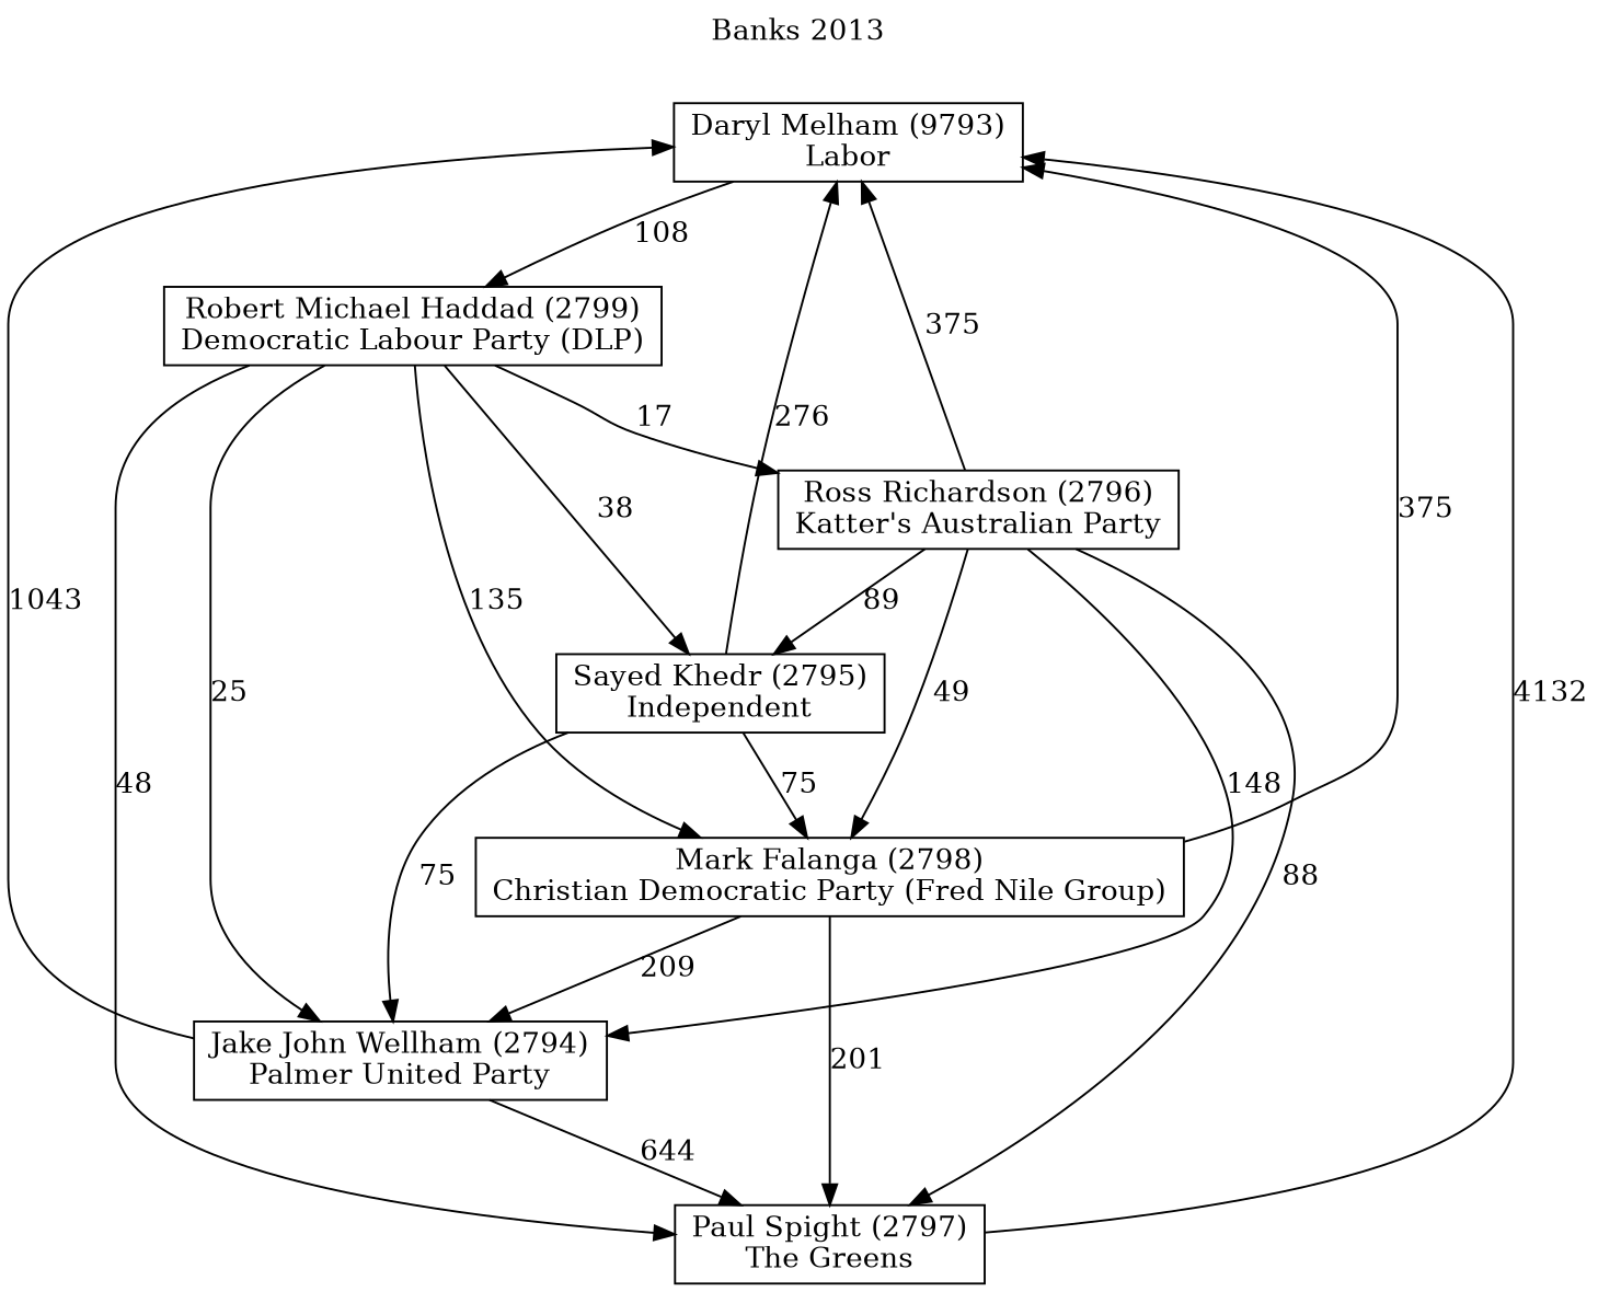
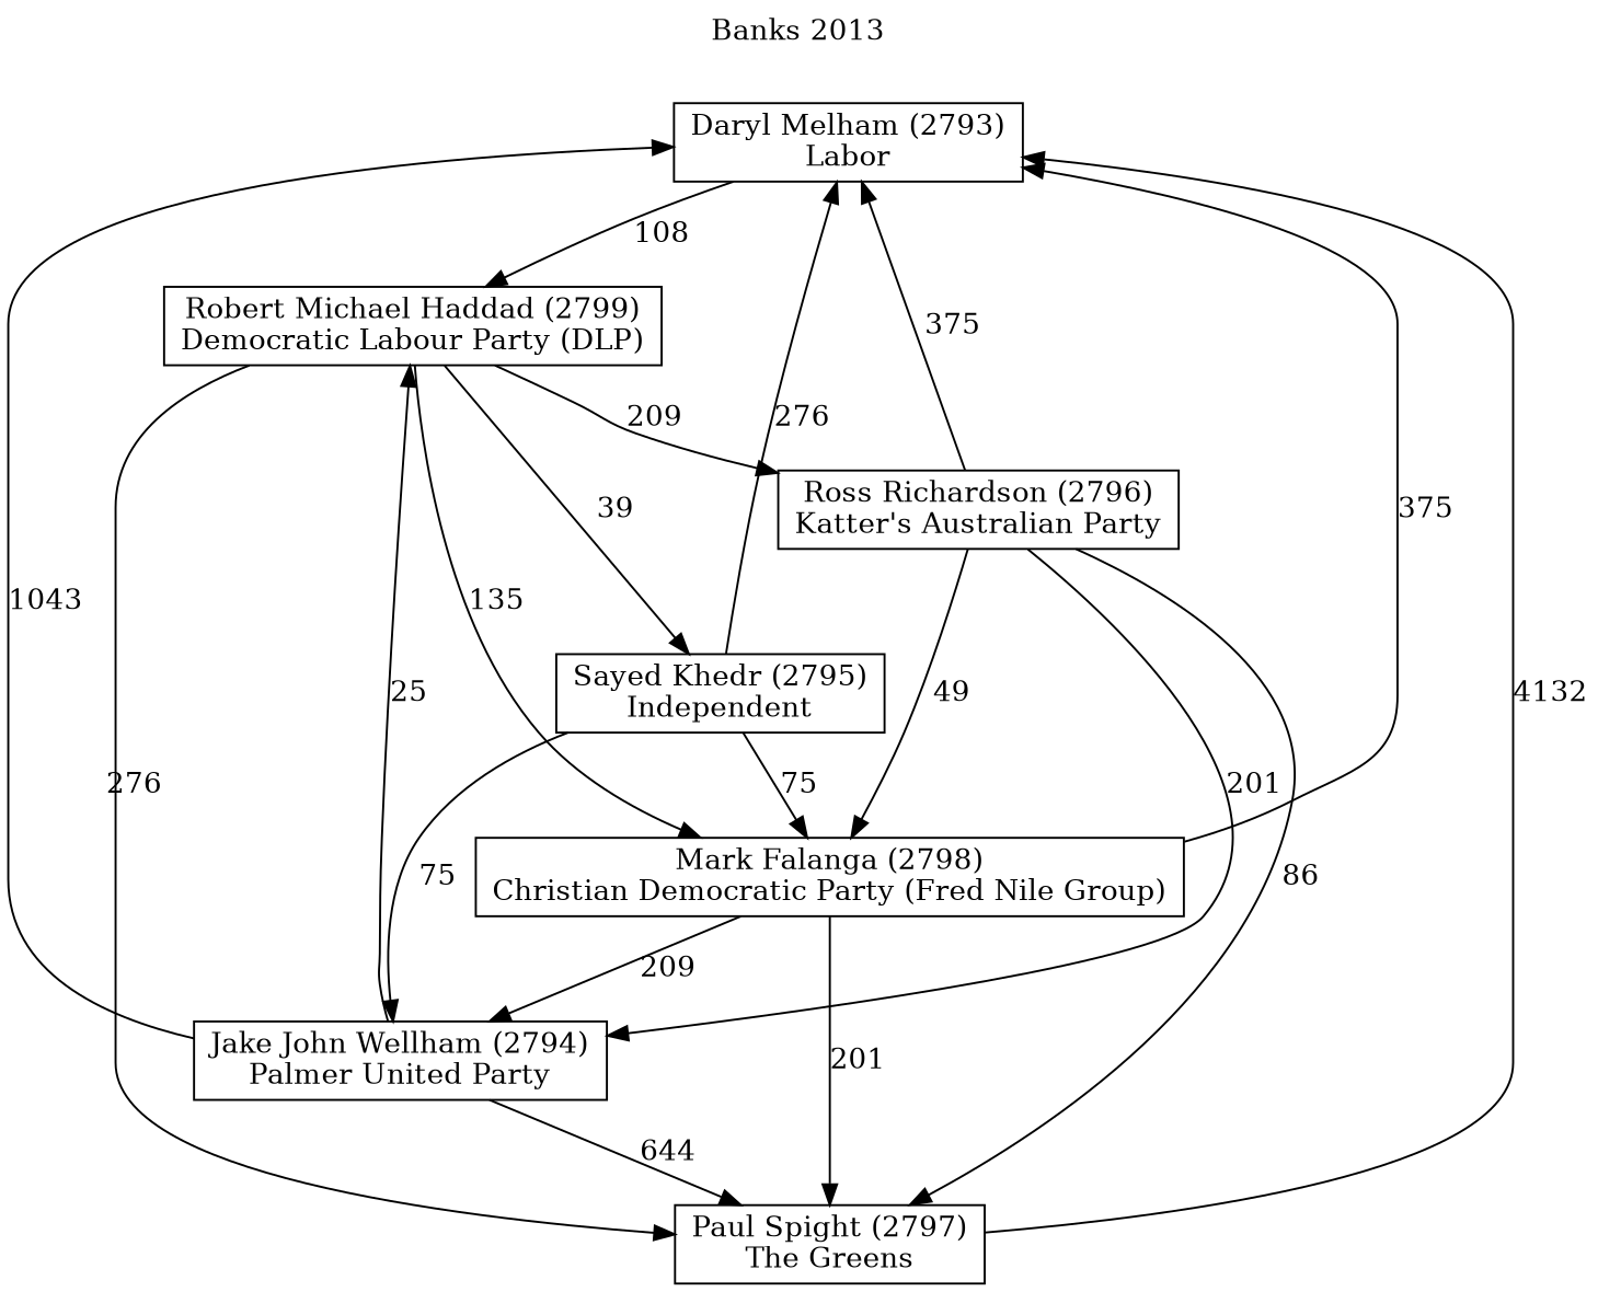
  digraph {
    label="Banks 2013"
    labelloc=t
    mclimit=10
    node [shape=box]
-   n1 [label="Daryl Melham (9793)\nLabor"]
+   n1 [label="Daryl Melham (2793)\nLabor"]
    n2 [label="Robert Michael Haddad (2799)\nDemocratic Labour Party (DLP)"]
    n3 [label="Jake John Wellham (2794)\nPalmer United Party"]
    n4 [label="Paul Spight (2797)\nThe Greens"]
    n5 [label="Mark Falanga (2798)\nChristian Democratic Party (Fred Nile Group)"]
    n6 [label="Ross Richardson (2796)\nKatter's Australian Party"]
    n7 [label="Sayed Khedr (2795)\nIndependent"]
    n1 -> n2 [label=108]
-   n2 -> n3 [label=25]
-   n2 -> n4 [label=48]
+   n3 -> n2 [label=25]
+   n2 -> n4 [label=276]
    n2 -> n5 [label=135]
-   n2 -> n6 [label=17]
-   n2 -> n7 [label=38]
+   n2 -> n6 [label=209]
+   n2 -> n7 [label=39]
    n3 -> n1 [label=1043]
    n3 -> n4 [label=644]
    n4 -> n1 [label=4132]
    n5 -> n1 [label=375]
    n5 -> n3 [label=209]
    n5 -> n4 [label=201]
    n6 -> n1 [label=375]
-   n6 -> n3 [label=148]
-   n6 -> n4 [label=88]
+   n6 -> n3 [label=201]
+   n6 -> n4 [label=86]
    n6 -> n5 [label=49]
-   n6 -> n7 [label=89]
    n7 -> n1 [label=276]
    n7 -> n3 [label=75]
    n7 -> n5 [label=75]
  }
